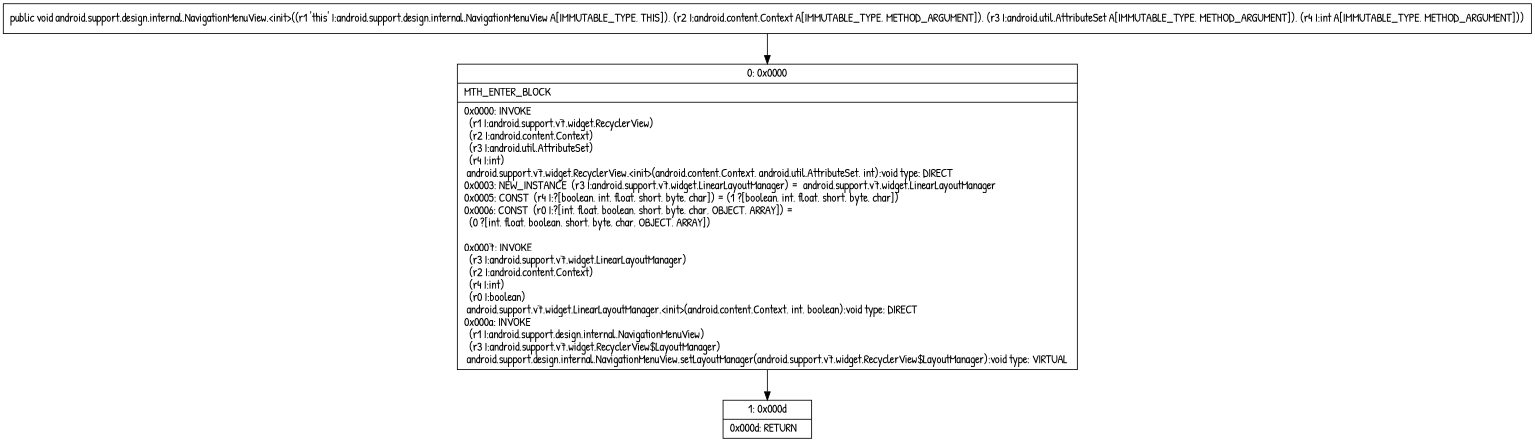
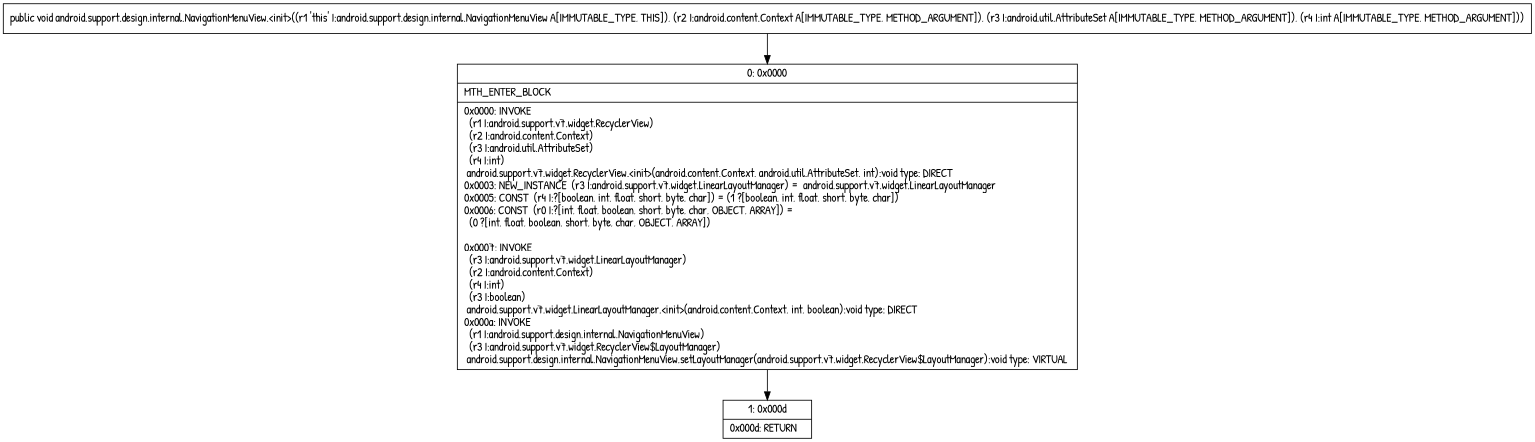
  digraph {
    fontname="Patrick Hand"
    node [shape=record fontname="Patrick Hand"]
    edge [fontname="Patrick Hand"]
-   n1 [label="{0\:\ 0x0000|MTH_ENTER_BLOCK\l|0x0000: INVOKE  \l  (r1 I:android.support.v7.widget.RecyclerView)\l  (r2 I:android.content.Context)\l  (r3 I:android.util.AttributeSet)\l  (r4 I:int)\l android.support.v7.widget.RecyclerView.\<init\>(android.content.Context, android.util.AttributeSet, int):void type: DIRECT \l0x0003: NEW_INSTANCE  (r3 I:android.support.v7.widget.LinearLayoutManager) =  android.support.v7.widget.LinearLayoutManager \l0x0005: CONST  (r4 I:?[boolean, int, float, short, byte, char]) = (1 ?[boolean, int, float, short, byte, char]) \l0x0006: CONST  (r0 I:?[int, float, boolean, short, byte, char, OBJECT, ARRAY]) = \l  (0 ?[int, float, boolean, short, byte, char, OBJECT, ARRAY])\l \l0x0007: INVOKE  \l  (r3 I:android.support.v7.widget.LinearLayoutManager)\l  (r2 I:android.content.Context)\l  (r4 I:int)\l  (r0 I:boolean)\l android.support.v7.widget.LinearLayoutManager.\<init\>(android.content.Context, int, boolean):void type: DIRECT \l0x000a: INVOKE  \l  (r1 I:android.support.design.internal.NavigationMenuView)\l  (r3 I:android.support.v7.widget.RecyclerView$LayoutManager)\l android.support.design.internal.NavigationMenuView.setLayoutManager(android.support.v7.widget.RecyclerView$LayoutManager):void type: VIRTUAL \l}"]
+   n1 [label="{0\:\ 0x0000|MTH_ENTER_BLOCK\l|0x0000: INVOKE  \l  (r1 I:android.support.v7.widget.RecyclerView)\l  (r2 I:android.content.Context)\l  (r3 I:android.util.AttributeSet)\l  (r4 I:int)\l android.support.v7.widget.RecyclerView.\<init\>(android.content.Context, android.util.AttributeSet, int):void type: DIRECT \l0x0003: NEW_INSTANCE  (r3 I:android.support.v7.widget.LinearLayoutManager) =  android.support.v7.widget.LinearLayoutManager \l0x0005: CONST  (r4 I:?[boolean, int, float, short, byte, char]) = (1 ?[boolean, int, float, short, byte, char]) \l0x0006: CONST  (r0 I:?[int, float, boolean, short, byte, char, OBJECT, ARRAY]) = \l  (0 ?[int, float, boolean, short, byte, char, OBJECT, ARRAY])\l \l0x0007: INVOKE  \l  (r3 I:android.support.v7.widget.LinearLayoutManager)\l  (r2 I:android.content.Context)\l  (r4 I:int)\l  (r3 I:boolean)\l android.support.v7.widget.LinearLayoutManager.\<init\>(android.content.Context, int, boolean):void type: DIRECT \l0x000a: INVOKE  \l  (r1 I:android.support.design.internal.NavigationMenuView)\l  (r3 I:android.support.v7.widget.RecyclerView$LayoutManager)\l android.support.design.internal.NavigationMenuView.setLayoutManager(android.support.v7.widget.RecyclerView$LayoutManager):void type: VIRTUAL \l}"]
    n2 [label="{1\:\ 0x000d|0x000d: RETURN   \l}"]
    n3 [label="{public void android.support.design.internal.NavigationMenuView.\<init\>((r1 'this' I:android.support.design.internal.NavigationMenuView A[IMMUTABLE_TYPE, THIS]), (r2 I:android.content.Context A[IMMUTABLE_TYPE, METHOD_ARGUMENT]), (r3 I:android.util.AttributeSet A[IMMUTABLE_TYPE, METHOD_ARGUMENT]), (r4 I:int A[IMMUTABLE_TYPE, METHOD_ARGUMENT])) }"]
    n1 -> n2
    n3 -> n1
  }
